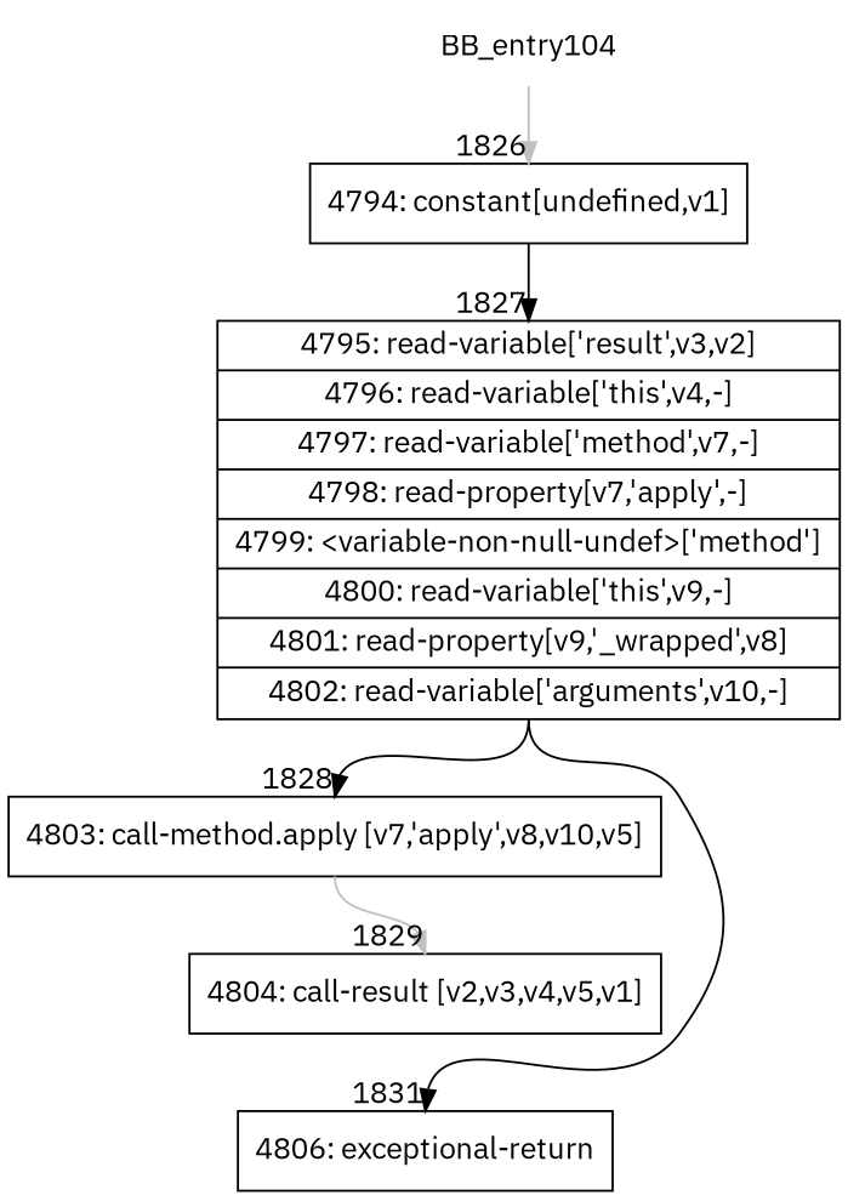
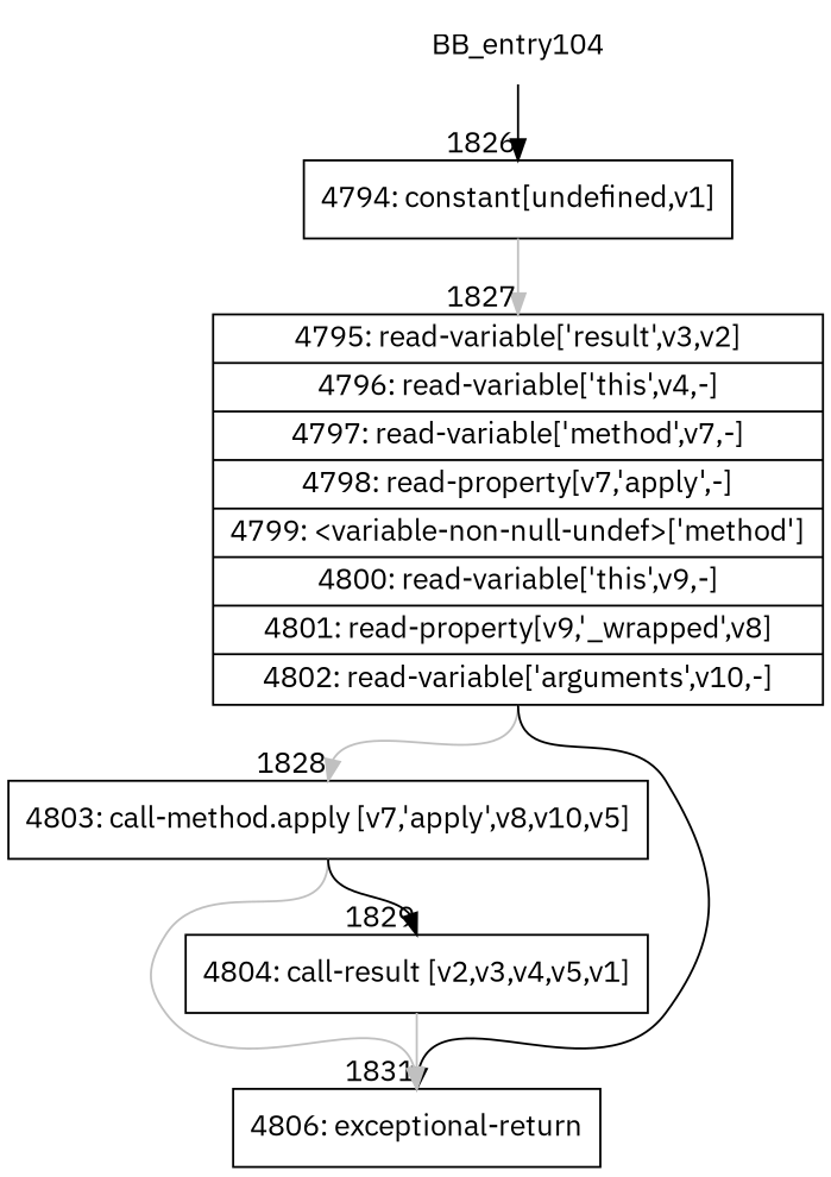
  digraph {
    fontname="IBM Plex Sans"
    rankdir=TD
    node [fontname="IBM Plex Sans" shape=record]
    edge [fontname="IBM Plex Sans" headport=n tailport=s]
    n1 [label=BB_entry104 shape=none]
    n2 [label="{4794: constant[undefined,v1]}"]
    n3 [label="{4795: read-variable['result',v3,v2]|4796: read-variable['this',v4,-]|4797: read-variable['method',v7,-]|4798: read-property[v7,'apply',-]|4799: \<variable-non-null-undef\>['method']|4800: read-variable['this',v9,-]|4801: read-property[v9,'_wrapped',v8]|4802: read-variable['arguments',v10,-]}"]
    n4 [label="{4803: call-method.apply [v7,'apply',v8,v10,v5]}"]
    n5 [label="{4806: exceptional-return}"]
    n6 [label="{4804: call-result [v2,v3,v4,v5,v1]}"]
-   n1 -> n2 [headlabel="    1826" color=gray]
-   n2 -> n3 [headlabel="      1827"]
-   n3 -> n4 [headlabel="      1828"]
+   n1 -> n2 [headlabel="    1826"]
+   n2 -> n3 [headlabel="      1827" color=gray]
+   n3 -> n4 [headlabel="      1828" color=gray]
    n3 -> n5 [color=black headlabel="      1831"]
-   n4 -> n6 [headlabel="      1829" color=gray]
+   n4 -> n5 [color=gray]
+   n4 -> n6 [headlabel="      1829"]
+   n6 -> n5 [color=gray]
  }
